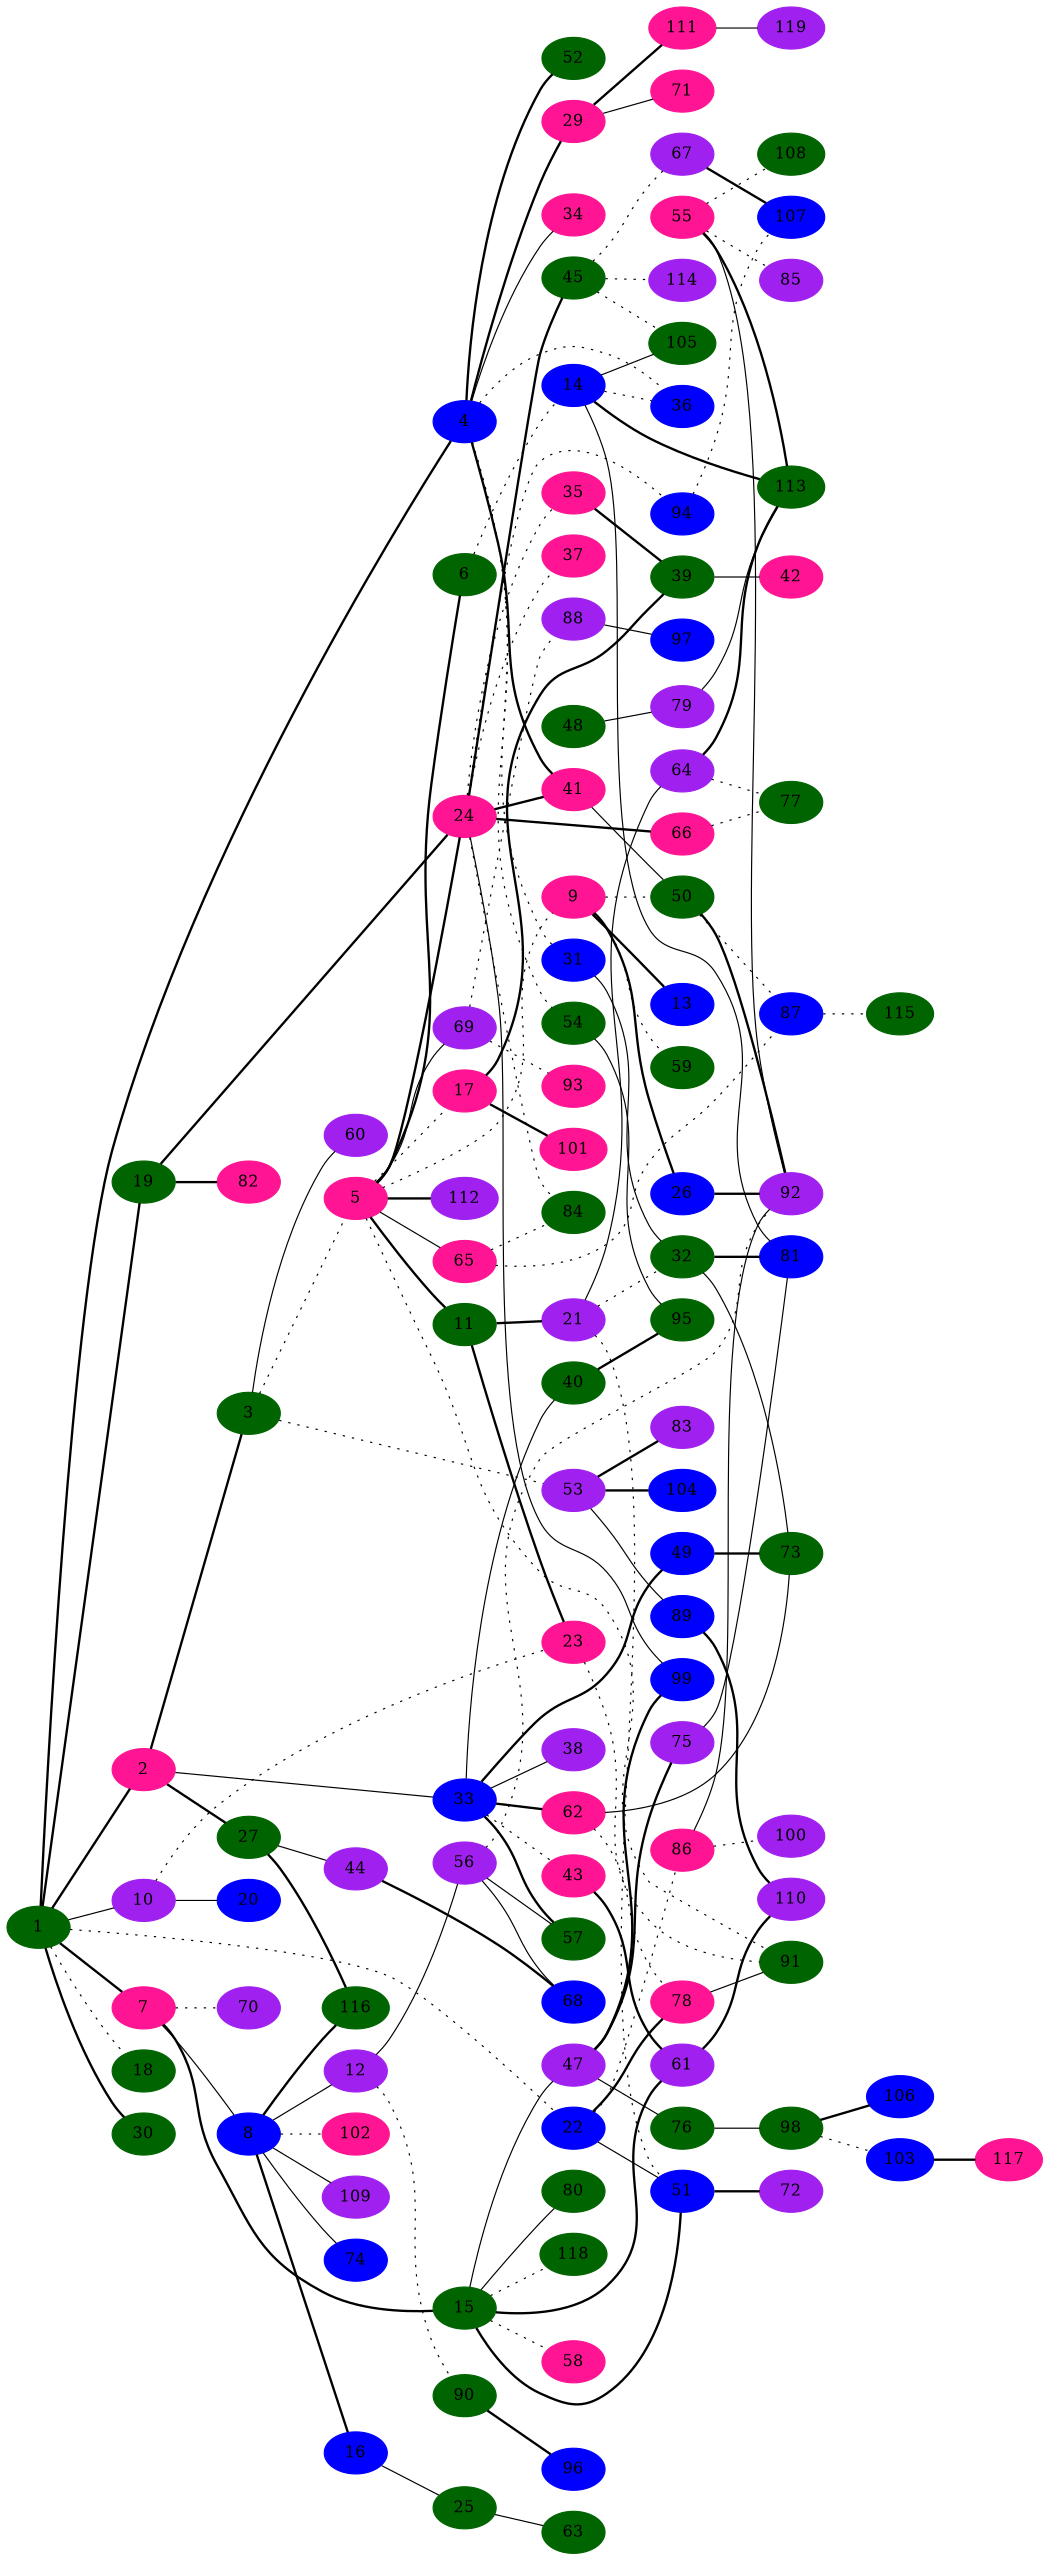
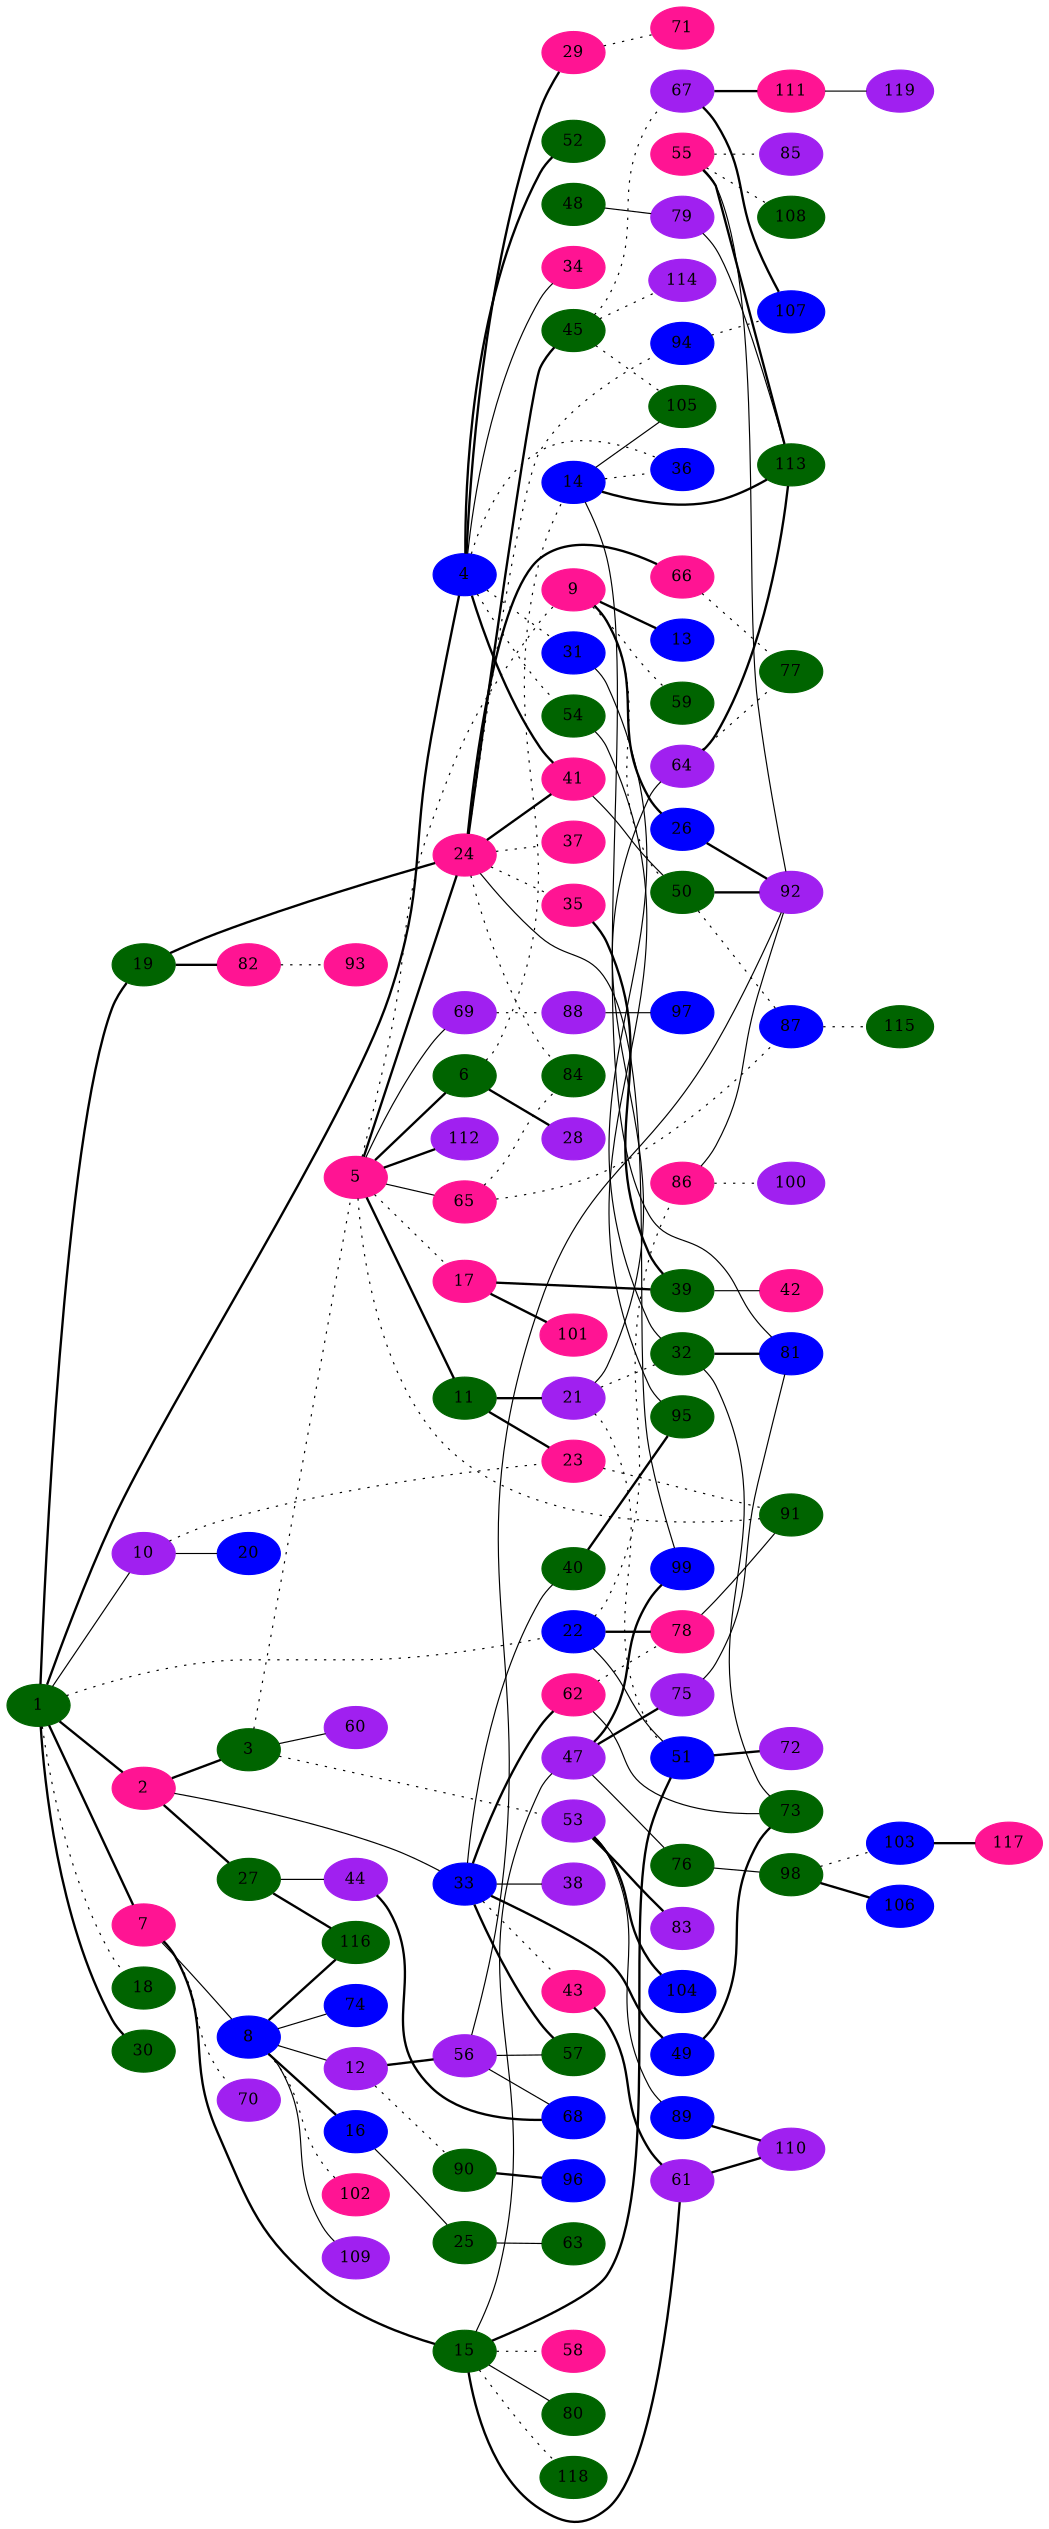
  graph {
    rankdir=LR
    node [color=darkgreen style=filled]
    edge [style=bold]
    2 [color=deeppink]
    1
    4 [color=blue]
    7 [color=deeppink]
    10 [color=purple]
    18
    19
    22 [color=blue]
    30
    3
    27
    33 [color=blue]
    29 [color=deeppink]
    31 [color=blue]
    34 [color=deeppink]
    36 [color=blue]
    41 [color=deeppink]
    52
    54
    8 [color=blue]
    15
    70 [color=purple]
    20 [color=blue]
    23 [color=deeppink]
    24 [color=deeppink]
    82 [color=deeppink]
    51 [color=blue]
    78 [color=deeppink]
    86 [color=deeppink]
    5 [color=deeppink]
    53 [color=purple]
    60 [color=purple]
    116
    44 [color=purple]
    38 [color=purple]
    40
    43 [color=deeppink]
    49 [color=blue]
    57
    62 [color=deeppink]
    6
    9 [color=deeppink]
    11
    17 [color=deeppink]
    65 [color=deeppink]
    69 [color=purple]
    91
    112 [color=purple]
    83 [color=purple]
    89 [color=blue]
    104 [color=blue]
    71 [color=deeppink]
    32
    50
    95
    14 [color=blue]
+   28 [color=purple]
    13 [color=blue]
    26 [color=blue]
    59
    21 [color=purple]
    39
    101 [color=deeppink]
    35 [color=deeppink]
    37 [color=deeppink]
    45
    66 [color=deeppink]
    84
    94 [color=blue]
    99 [color=blue]
    87 [color=blue]
    88 [color=purple]
    81 [color=blue]
    105
    113
    12 [color=purple]
    16 [color=blue]
    74 [color=blue]
    102 [color=deeppink]
    109 [color=purple]
    47 [color=purple]
    58 [color=deeppink]
    61 [color=purple]
    80
    118
    56 [color=purple]
    90
    25
    92 [color=purple]
    64 [color=purple]
    68 [color=blue]
    96 [color=blue]
    75 [color=purple]
    76
    72 [color=purple]
    110 [color=purple]
    63
    42 [color=deeppink]
    93 [color=deeppink]
    73
    77
    100 [color=purple]
    67 [color=purple]
    114 [color=purple]
    55 [color=deeppink]
    85 [color=purple]
    108
    107 [color=blue]
    111 [color=deeppink]
    79 [color=purple]
    48
    98
    115
    119 [color=purple]
    97 [color=blue]
    103 [color=blue]
    106 [color=blue]
    117 [color=deeppink]
    2 -- 3
    2 -- 27
    2 -- 33 [style=solid]
    1 -- 2
    1 -- 4
    1 -- 7
    1 -- 10 [style=solid]
    1 -- 18 [style=dotted]
    1 -- 19
    1 -- 22 [style=dotted]
    1 -- 30
    4 -- 29
    4 -- 31 [style=dotted]
    4 -- 34 [style=solid]
    4 -- 36 [style=dotted]
    4 -- 41
    4 -- 52
    4 -- 54 [style=dotted]
    7 -- 8 [style=solid]
    7 -- 15
    7 -- 70 [style=dotted]
    10 -- 20 [style=solid]
    10 -- 23 [style=dotted]
    19 -- 24
    19 -- 82
    22 -- 51 [style=solid]
    22 -- 78
    22 -- 86 [style=dotted]
    3 -- 5 [style=dotted]
    3 -- 53 [style=dotted]
    3 -- 60 [style=solid]
    27 -- 116
    27 -- 44 [style=solid]
    33 -- 38 [style=solid]
    33 -- 40 [style=solid]
    33 -- 43 [style=dotted]
    33 -- 49
    33 -- 57
    33 -- 62
-   29 -- 71 [style=solid]
+   29 -- 71 [style=dotted]
    31 -- 32 [style=solid]
    41 -- 50 [style=solid]
    54 -- 95 [style=solid]
    8 -- 116
    8 -- 12 [style=solid]
    8 -- 16
    8 -- 74 [style=solid]
    8 -- 102 [style=dotted]
    8 -- 109 [style=solid]
    15 -- 51
    15 -- 47 [style=solid]
    15 -- 58 [style=dotted]
    15 -- 61
    15 -- 80 [style=solid]
    15 -- 118 [style=dotted]
    23 -- 91 [style=dotted]
    24 -- 41
    24 -- 35 [style=dotted]
    24 -- 37 [style=dotted]
    24 -- 45
    24 -- 66
    24 -- 84 [style=dotted]
    24 -- 94 [style=dotted]
    24 -- 99 [style=solid]
-   69 -- 93 [style=dotted]
+   82 -- 93 [style=dotted]
    51 -- 72
    78 -- 91 [style=solid]
    86 -- 92 [style=solid]
    86 -- 100 [style=dotted]
    5 -- 24
    5 -- 6
    5 -- 9 [style=dotted]
    5 -- 11
    5 -- 17 [style=dotted]
    5 -- 65 [style=solid]
    5 -- 69 [style=solid]
    5 -- 91 [style=dotted]
    5 -- 112
    53 -- 83
    53 -- 89 [style=solid]
    53 -- 104
    44 -- 68
    40 -- 95
    43 -- 61
    49 -- 73
    62 -- 78 [style=dotted]
    62 -- 73 [style=solid]
    6 -- 14 [style=dotted]
+   6 -- 28
    9 -- 50 [style=dotted]
    9 -- 13
    9 -- 26
    9 -- 59 [style=dotted]
    11 -- 23
    11 -- 21
    17 -- 39
    17 -- 101
    65 -- 84 [style=dotted]
    65 -- 87 [style=dotted]
    69 -- 88 [style=dotted]
    89 -- 110
    32 -- 81
    32 -- 73 [style=solid]
    50 -- 87 [style=dotted]
    50 -- 92
    14 -- 36 [style=dotted]
    14 -- 81 [style=solid]
    14 -- 105 [style=solid]
    14 -- 113
    26 -- 92
    21 -- 51 [style=dotted]
    21 -- 32 [style=dotted]
    21 -- 64 [style=solid]
    39 -- 42 [style=solid]
    35 -- 39
    45 -- 105 [style=dotted]
    45 -- 67 [style=dotted]
    45 -- 114 [style=dotted]
    66 -- 77 [style=dotted]
    94 -- 107 [style=dotted]
    87 -- 115 [style=dotted]
    88 -- 97 [style=solid]
-   12 -- 56 [style=solid]
+   12 -- 56
    12 -- 90 [style=dotted]
    16 -- 25 [style=solid]
    47 -- 99
    47 -- 75
    47 -- 76 [style=solid]
    61 -- 110
    56 -- 57 [style=solid]
-   56 -- 92 [style=dotted]
+   56 -- 92 [style=solid]
    56 -- 68 [style=solid]
    90 -- 96
    25 -- 63 [style=solid]
    64 -- 113
    64 -- 77 [style=dotted]
    75 -- 81 [style=solid]
    76 -- 98 [style=solid]
    67 -- 107
-   29 -- 111
+   67 -- 111
    55 -- 113
    55 -- 92 [style=solid]
    55 -- 85 [style=dotted]
    55 -- 108 [style=dotted]
    111 -- 119 [style=solid]
    79 -- 113 [style=solid]
    48 -- 79 [style=solid]
    98 -- 103 [style=dotted]
    98 -- 106
    103 -- 117
  }
